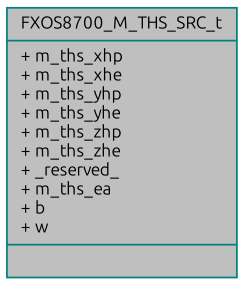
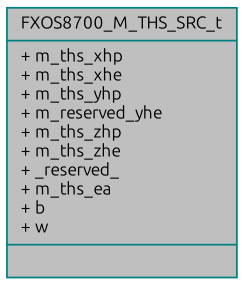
  digraph {
    fontname=Ubuntu
-   n1 [color=teal fillcolor=grey75 fontcolor=black fontname=Ubuntu fontsize=10 height=0.2 label="{FXOS8700_M_THS_SRC_t\n|+ m_ths_xhp\l+ m_ths_xhe\l+ m_ths_yhp\l+ m_ths_yhe\l+ m_ths_zhp\l+ m_ths_zhe\l+ _reserved_\l+ m_ths_ea\l+ b\l+ w\l|}" shape=record style=filled width=0.4]
+   n1 [color=teal fillcolor=grey75 fontcolor=black fontname=Ubuntu fontsize=10 height=0.2 label="{FXOS8700_M_THS_SRC_t\n|+ m_ths_xhp\l+ m_ths_xhe\l+ m_ths_yhp\l+ m_reserved_yhe\l+ m_ths_zhp\l+ m_ths_zhe\l+ _reserved_\l+ m_ths_ea\l+ b\l+ w\l|}" shape=record style=filled width=0.4]
  }
